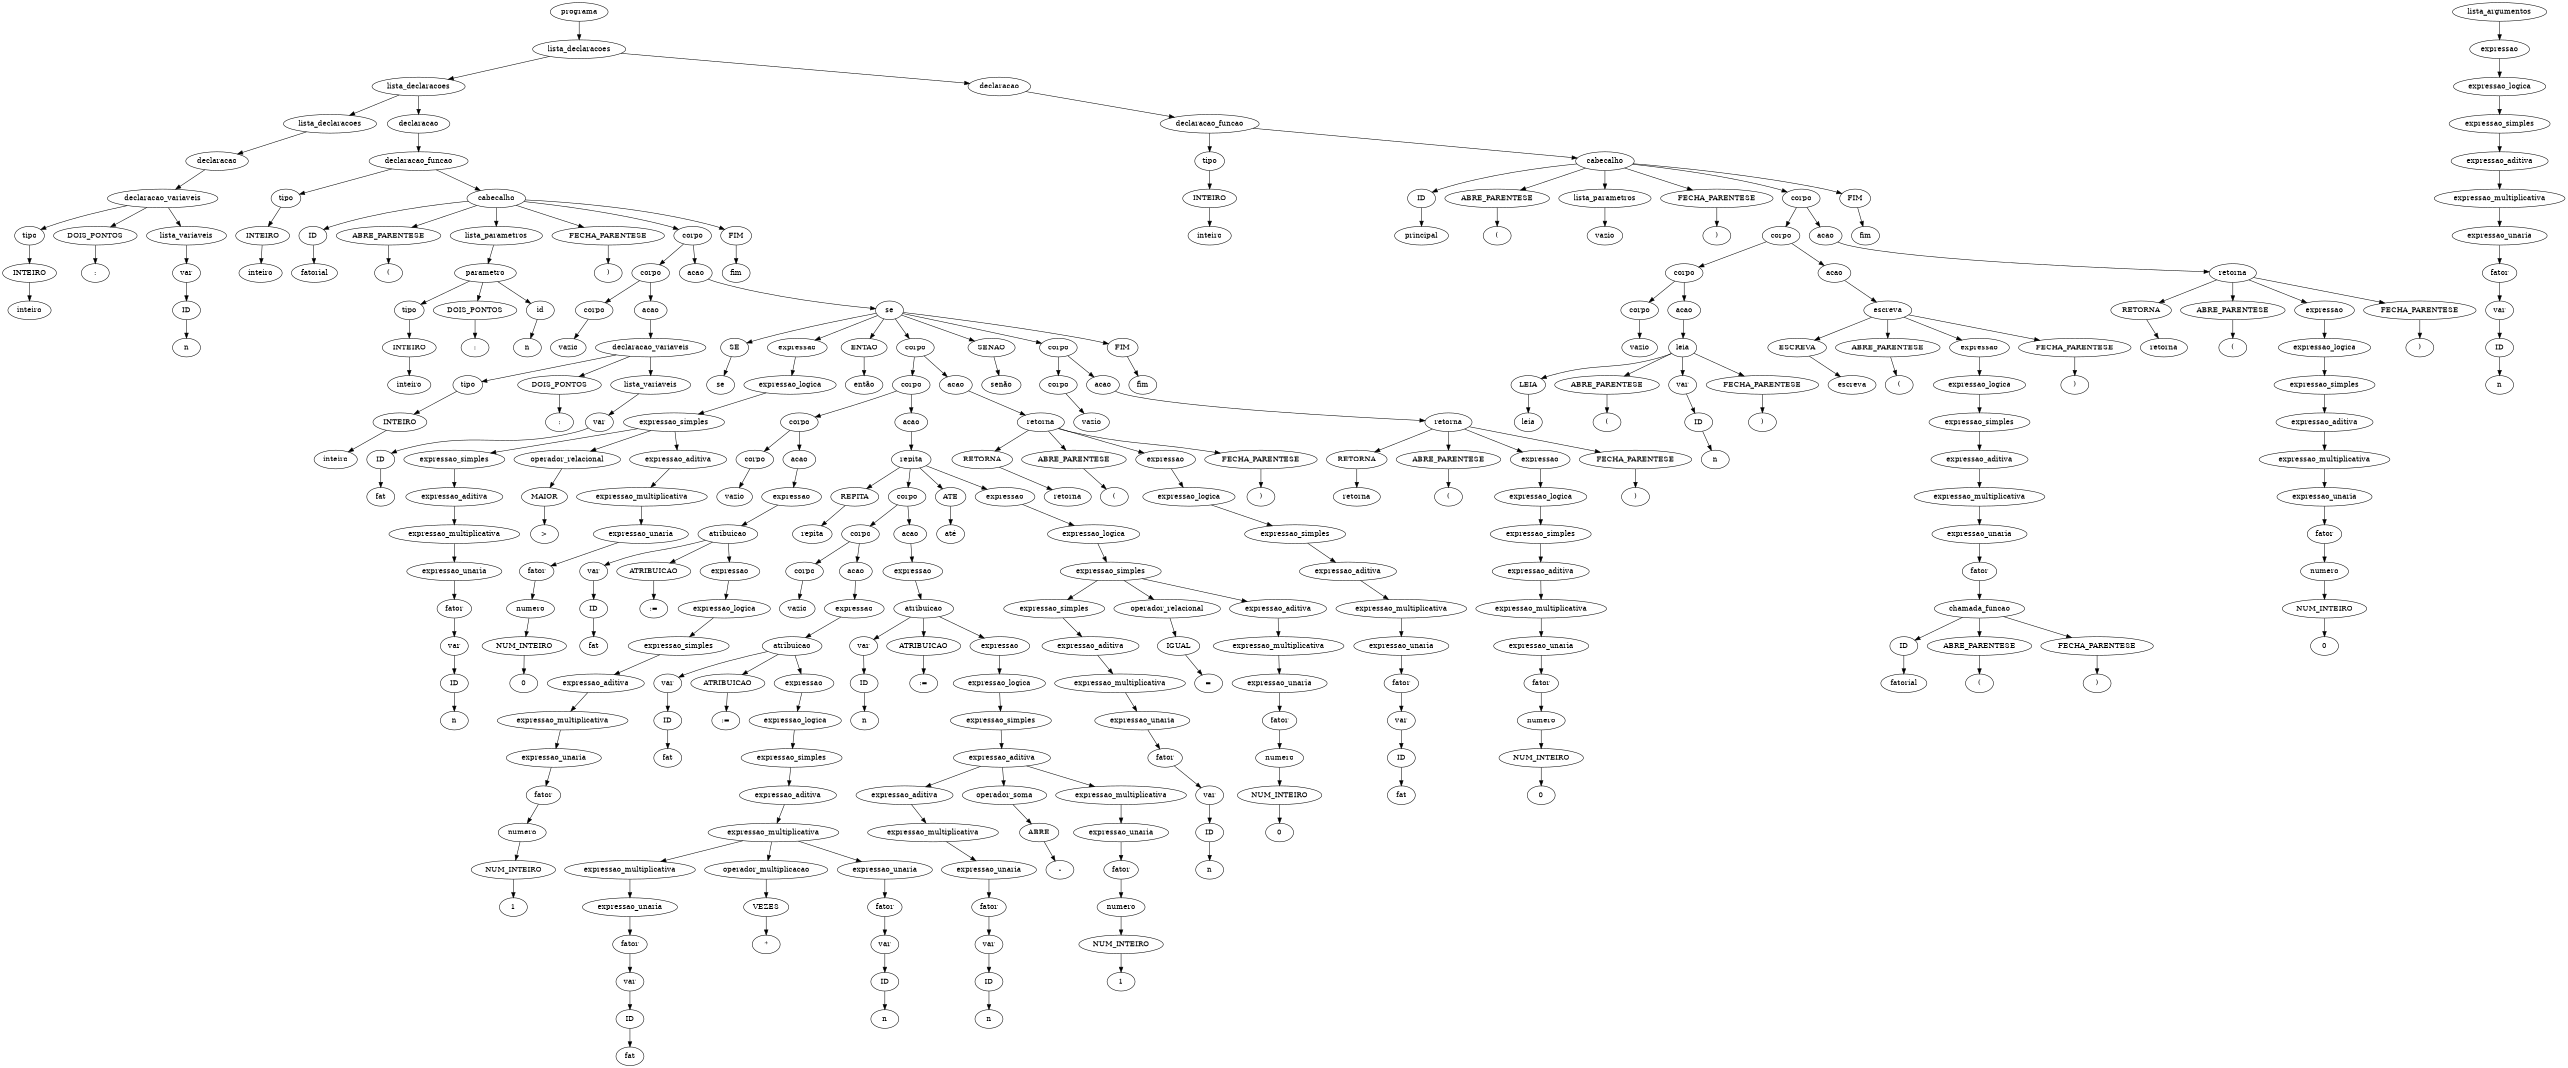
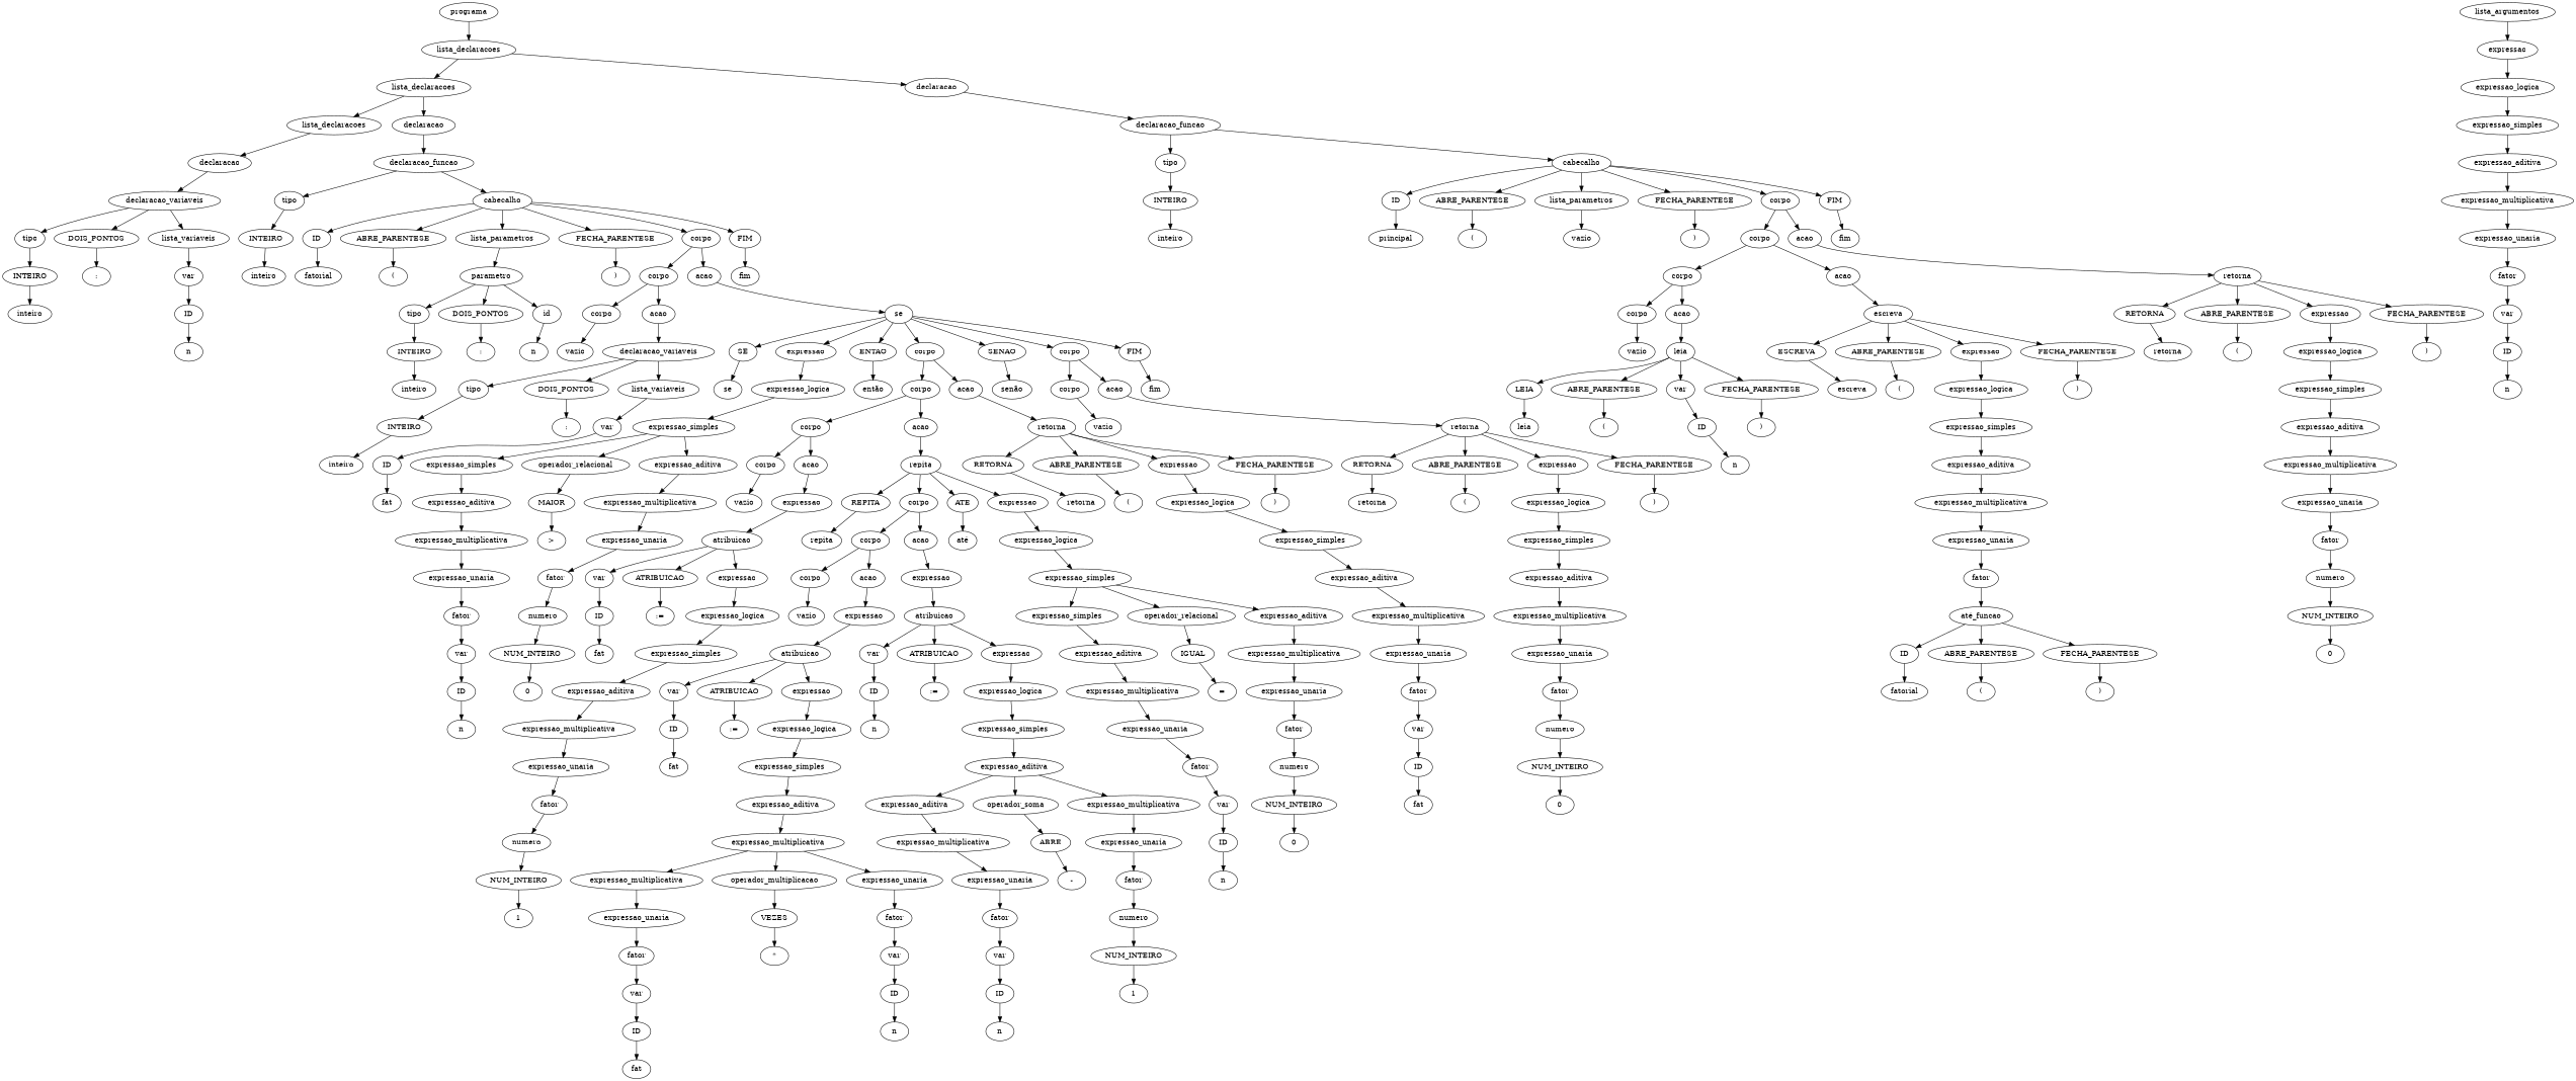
  digraph {
    n1 [label=programa]
    n2 [label=lista_declaracoes]
    n3 [label=lista_declaracoes]
    n4 [label=declaracao]
    n5 [label=lista_declaracoes]
    n6 [label=declaracao]
    n7 [label=declaracao_funcao]
    n8 [label=declaracao]
    n9 [label=declaracao_funcao]
    n10 [label=declaracao_variaveis]
    n11 [label=tipo]
    n12 [label=DOIS_PONTOS]
    n13 [label=lista_variaveis]
    n14 [label=INTEIRO]
    n15 [label=":"]
    n16 [label=var]
    n17 [label=inteiro]
    n18 [label=ID]
    n19 [label=n]
    n20 [label=tipo]
    n21 [label=cabecalho]
    n22 [label=INTEIRO]
    n23 [label=ID]
    n24 [label=ABRE_PARENTESE]
    n25 [label=lista_parametros]
    n26 [label=FECHA_PARENTESE]
    n27 [label=corpo]
    n28 [label=FIM]
    n29 [label=inteiro]
    n30 [label=fatorial]
    n31 [label="("]
    n32 [label=parametro]
    n33 [label=")"]
    n34 [label=corpo]
    n35 [label=acao]
    n36 [label=fim]
    n37 [label=tipo]
    n38 [label=DOIS_PONTOS]
    n39 [label=id]
    n40 [label=INTEIRO]
    n41 [label=":"]
    n42 [label=n]
    n43 [label=inteiro]
    n44 [label=corpo]
    n45 [label=acao]
    n46 [label=se]
    n47 [label=vazio]
    n48 [label=declaracao_variaveis]
    n49 [label=tipo]
    n50 [label=DOIS_PONTOS]
    n51 [label=lista_variaveis]
    n52 [label=INTEIRO]
    n53 [label=":"]
    n54 [label=var]
    n55 [label=inteiro]
    n56 [label=ID]
    n57 [label=fat]
    n58 [label=SE]
    n59 [label=expressao]
    n60 [label=ENTAO]
    n61 [label=corpo]
    n62 [label=SENAO]
    n63 [label=corpo]
    n64 [label=FIM]
    n65 [label=se]
    n66 [label=expressao_logica]
    n67 [label="então"]
    n68 [label=corpo]
    n69 [label=acao]
    n70 [label="senão"]
    n71 [label=corpo]
    n72 [label=acao]
    n73 [label=fim]
    n74 [label=expressao_simples]
    n75 [label=expressao_simples]
    n76 [label=operador_relacional]
    n77 [label=expressao_aditiva]
    n78 [label=expressao_aditiva]
    n79 [label=MAIOR]
    n80 [label=expressao_multiplicativa]
    n81 [label=expressao_multiplicativa]
    n82 [label=expressao_unaria]
    n83 [label=fator]
    n84 [label=var]
    n85 [label=ID]
    n86 [label=n]
    n87 [label=">"]
    n88 [label=expressao_unaria]
    n89 [label=fator]
    n90 [label=numero]
    n91 [label=NUM_INTEIRO]
    n92 [label=0]
    n93 [label=corpo]
    n94 [label=acao]
    n95 [label=retorna]
    n96 [label=corpo]
    n97 [label=acao]
    n98 [label=repita]
    n99 [label=vazio]
    n100 [label=expressao]
    n101 [label=atribuicao]
    n102 [label=var]
    n103 [label=ATRIBUICAO]
    n104 [label=expressao]
    n105 [label=ID]
    n106 [label=":="]
    n107 [label=expressao_logica]
    n108 [label=fat]
    n109 [label=expressao_simples]
    n110 [label=expressao_aditiva]
    n111 [label=expressao_multiplicativa]
    n112 [label=expressao_unaria]
    n113 [label=fator]
    n114 [label=numero]
    n115 [label=NUM_INTEIRO]
    n116 [label=1]
    n117 [label=REPITA]
    n118 [label=corpo]
    n119 [label=ATE]
    n120 [label=expressao]
    n121 [label=repita]
    n122 [label=corpo]
    n123 [label=acao]
    n124 [label="até"]
    n125 [label=expressao_logica]
    n126 [label=corpo]
    n127 [label=acao]
    n128 [label=expressao]
    n129 [label=vazio]
    n130 [label=expressao]
    n131 [label=atribuicao]
    n132 [label=var]
    n133 [label=ATRIBUICAO]
    n134 [label=expressao]
    n135 [label=ID]
    n136 [label=":="]
    n137 [label=expressao_logica]
    n138 [label=fat]
    n139 [label=expressao_simples]
    n140 [label=expressao_aditiva]
    n141 [label=expressao_multiplicativa]
    n142 [label=expressao_multiplicativa]
    n143 [label=operador_multiplicacao]
    n144 [label=expressao_unaria]
    n145 [label=expressao_unaria]
    n146 [label=VEZES]
    n147 [label=fator]
    n148 [label=fator]
    n149 [label=var]
    n150 [label=ID]
    n151 [label=fat]
    n152 [label="*"]
    n153 [label=var]
    n154 [label=ID]
    n155 [label=n]
    n156 [label=atribuicao]
    n157 [label=var]
    n158 [label=ATRIBUICAO]
    n159 [label=expressao]
    n160 [label=ID]
    n161 [label=":="]
    n162 [label=expressao_logica]
    n163 [label=n]
    n164 [label=expressao_simples]
    n165 [label=expressao_aditiva]
    n166 [label=expressao_aditiva]
    n167 [label=operador_soma]
    n168 [label=expressao_multiplicativa]
    n169 [label=expressao_multiplicativa]
    n170 [label=ABRE]
    n171 [label=expressao_unaria]
    n172 [label=expressao_unaria]
    n173 [label=fator]
    n174 [label=var]
    n175 [label=ID]
    n176 [label=n]
    n177 [label="-"]
    n178 [label=fator]
    n179 [label=numero]
    n180 [label=NUM_INTEIRO]
    n181 [label=1]
    n182 [label=expressao_simples]
    n183 [label=expressao_simples]
    n184 [label=operador_relacional]
    n185 [label=expressao_aditiva]
    n186 [label=expressao_aditiva]
    n187 [label=IGUAL]
    n188 [label=expressao_multiplicativa]
    n189 [label=expressao_multiplicativa]
    n190 [label=expressao_unaria]
    n191 [label=fator]
    n192 [label=var]
    n193 [label=ID]
    n194 [label=n]
    n195 [label="="]
    n196 [label=expressao_unaria]
    n197 [label=fator]
    n198 [label=numero]
    n199 [label=NUM_INTEIRO]
    n200 [label=0]
    n201 [label=RETORNA]
    n202 [label=ABRE_PARENTESE]
    n203 [label=expressao]
    n204 [label=FECHA_PARENTESE]
    n205 [label=retorna]
    n206 [label="("]
    n207 [label=expressao_logica]
    n208 [label=")"]
    n209 [label=expressao_simples]
    n210 [label=expressao_aditiva]
    n211 [label=expressao_multiplicativa]
    n212 [label=expressao_unaria]
    n213 [label=fator]
    n214 [label=var]
    n215 [label=ID]
    n216 [label=fat]
    n217 [label=vazio]
    n218 [label=retorna]
    n219 [label=RETORNA]
    n220 [label=ABRE_PARENTESE]
    n221 [label=expressao]
    n222 [label=FECHA_PARENTESE]
    n223 [label=retorna]
    n224 [label="("]
    n225 [label=expressao_logica]
    n226 [label=")"]
    n227 [label=expressao_simples]
    n228 [label=expressao_aditiva]
    n229 [label=expressao_multiplicativa]
    n230 [label=expressao_unaria]
    n231 [label=fator]
    n232 [label=numero]
    n233 [label=NUM_INTEIRO]
    n234 [label=0]
    n235 [label=tipo]
    n236 [label=cabecalho]
    n237 [label=INTEIRO]
    n238 [label=ID]
    n239 [label=ABRE_PARENTESE]
    n240 [label=lista_parametros]
    n241 [label=FECHA_PARENTESE]
    n242 [label=corpo]
    n243 [label=FIM]
    n244 [label=inteiro]
    n245 [label=principal]
    n246 [label="("]
    n247 [label=vazio]
    n248 [label=")"]
    n249 [label=corpo]
    n250 [label=acao]
    n251 [label=fim]
    n252 [label=corpo]
    n253 [label=acao]
    n254 [label=retorna]
    n255 [label=corpo]
    n256 [label=acao]
    n257 [label=escreva]
    n258 [label=vazio]
    n259 [label=leia]
    n260 [label=LEIA]
    n261 [label=ABRE_PARENTESE]
    n262 [label=var]
    n263 [label=FECHA_PARENTESE]
    n264 [label=leia]
    n265 [label="("]
    n266 [label=ID]
    n267 [label=")"]
    n268 [label=n]
    n269 [label=ESCREVA]
    n270 [label=ABRE_PARENTESE]
    n271 [label=expressao]
    n272 [label=FECHA_PARENTESE]
    n273 [label=escreva]
    n274 [label="("]
    n275 [label=expressao_logica]
    n276 [label=")"]
    n277 [label=expressao_simples]
    n278 [label=expressao_aditiva]
    n279 [label=expressao_multiplicativa]
    n280 [label=expressao_unaria]
    n281 [label=fator]
-   n282 [label=chamada_funcao]
+   n282 [label="até_funcao"]
    n283 [label=ID]
    n284 [label=ABRE_PARENTESE]
    n285 [label=FECHA_PARENTESE]
    n286 [label=fatorial]
    n287 [label="("]
    n288 [label=lista_argumentos]
    n289 [label=expressao]
    n290 [label=")"]
    n291 [label=expressao_logica]
    n292 [label=expressao_simples]
    n293 [label=expressao_aditiva]
    n294 [label=expressao_multiplicativa]
    n295 [label=expressao_unaria]
    n296 [label=fator]
    n297 [label=var]
    n298 [label=ID]
    n299 [label=n]
    n300 [label=RETORNA]
    n301 [label=ABRE_PARENTESE]
    n302 [label=expressao]
    n303 [label=FECHA_PARENTESE]
    n304 [label=retorna]
    n305 [label="("]
    n306 [label=expressao_logica]
    n307 [label=")"]
    n308 [label=expressao_simples]
    n309 [label=expressao_aditiva]
    n310 [label=expressao_multiplicativa]
    n311 [label=expressao_unaria]
    n312 [label=fator]
    n313 [label=numero]
    n314 [label=NUM_INTEIRO]
    n315 [label=0]
    n1 -> n2
    n2 -> n3
    n2 -> n4
    n3 -> n5
    n3 -> n6
    n4 -> n7
    n5 -> n8
    n6 -> n9
    n7 -> n235
    n7 -> n236
    n8 -> n10
    n9 -> n20
    n9 -> n21
    n10 -> n11
    n10 -> n12
    n10 -> n13
    n11 -> n14
    n12 -> n15
    n13 -> n16
    n14 -> n17
    n16 -> n18
    n18 -> n19
    n20 -> n22
    n21 -> n23
    n21 -> n24
    n21 -> n25
    n21 -> n26
    n21 -> n27
    n21 -> n28
    n22 -> n29
    n23 -> n30
    n24 -> n31
    n25 -> n32
    n26 -> n33
    n27 -> n34
    n27 -> n35
    n28 -> n36
    n32 -> n37
    n32 -> n38
    n32 -> n39
    n34 -> n44
    n34 -> n45
    n35 -> n46
    n37 -> n40
    n38 -> n41
    n39 -> n42
    n40 -> n43
    n44 -> n47
    n45 -> n48
    n46 -> n58
    n46 -> n59
    n46 -> n60
    n46 -> n61
    n46 -> n62
    n46 -> n63
    n46 -> n64
    n48 -> n49
    n48 -> n50
    n48 -> n51
    n49 -> n52
    n50 -> n53
    n51 -> n54
    n52 -> n55
    n54 -> n56
    n56 -> n57
    n58 -> n65
    n59 -> n66
    n60 -> n67
    n61 -> n68
    n61 -> n69
    n62 -> n70
    n63 -> n71
    n63 -> n72
    n64 -> n73
    n66 -> n74
    n68 -> n93
    n68 -> n94
    n69 -> n95
    n71 -> n217
    n72 -> n218
    n74 -> n75
    n74 -> n76
    n74 -> n77
    n75 -> n78
    n76 -> n79
    n77 -> n80
    n78 -> n81
    n79 -> n87
    n80 -> n88
    n81 -> n82
    n82 -> n83
    n83 -> n84
    n84 -> n85
    n85 -> n86
    n88 -> n89
    n89 -> n90
    n90 -> n91
    n91 -> n92
    n93 -> n96
    n93 -> n97
    n94 -> n98
    n95 -> n201
    n95 -> n202
    n95 -> n203
    n95 -> n204
    n96 -> n99
    n97 -> n100
    n98 -> n117
    n98 -> n118
    n98 -> n119
    n98 -> n120
    n100 -> n101
    n101 -> n102
    n101 -> n103
    n101 -> n104
    n102 -> n105
    n103 -> n106
    n104 -> n107
    n105 -> n108
    n107 -> n109
    n109 -> n110
    n110 -> n111
    n111 -> n112
    n112 -> n113
    n113 -> n114
    n114 -> n115
    n115 -> n116
    n117 -> n121
    n118 -> n122
    n118 -> n123
    n119 -> n124
    n120 -> n125
    n122 -> n126
    n122 -> n127
    n123 -> n128
    n125 -> n182
    n126 -> n129
    n127 -> n130
    n128 -> n156
    n130 -> n131
    n131 -> n132
    n131 -> n133
    n131 -> n134
    n132 -> n135
    n133 -> n136
    n134 -> n137
    n135 -> n138
    n137 -> n139
    n139 -> n140
    n140 -> n141
    n141 -> n142
    n141 -> n143
    n141 -> n144
    n142 -> n145
    n143 -> n146
    n144 -> n147
    n145 -> n148
    n146 -> n152
    n147 -> n153
    n148 -> n149
    n149 -> n150
    n150 -> n151
    n153 -> n154
    n154 -> n155
    n156 -> n157
    n156 -> n158
    n156 -> n159
    n157 -> n160
    n158 -> n161
    n159 -> n162
    n160 -> n163
    n162 -> n164
    n164 -> n165
    n165 -> n166
    n165 -> n167
    n165 -> n168
    n166 -> n169
    n167 -> n170
    n168 -> n171
    n169 -> n172
    n170 -> n177
    n171 -> n178
    n172 -> n173
    n173 -> n174
    n174 -> n175
    n175 -> n176
    n178 -> n179
    n179 -> n180
    n180 -> n181
    n182 -> n183
    n182 -> n184
    n182 -> n185
    n183 -> n186
    n184 -> n187
    n185 -> n188
    n186 -> n189
    n187 -> n195
    n188 -> n196
    n189 -> n190
    n190 -> n191
    n191 -> n192
    n192 -> n193
    n193 -> n194
    n196 -> n197
    n197 -> n198
    n198 -> n199
    n199 -> n200
    n201 -> n205
    n202 -> n206
    n203 -> n207
    n204 -> n208
    n207 -> n209
    n209 -> n210
    n210 -> n211
    n211 -> n212
    n212 -> n213
    n213 -> n214
    n214 -> n215
    n215 -> n216
    n218 -> n219
    n218 -> n220
    n218 -> n221
    n218 -> n222
    n219 -> n223
    n220 -> n224
    n221 -> n225
    n222 -> n226
    n225 -> n227
    n227 -> n228
    n228 -> n229
    n229 -> n230
    n230 -> n231
    n231 -> n232
    n232 -> n233
    n233 -> n234
    n235 -> n237
    n236 -> n238
    n236 -> n239
    n236 -> n240
    n236 -> n241
    n236 -> n242
    n236 -> n243
    n237 -> n244
    n238 -> n245
    n239 -> n246
    n240 -> n247
    n241 -> n248
    n242 -> n249
    n242 -> n250
    n243 -> n251
    n249 -> n252
    n249 -> n253
    n250 -> n254
    n252 -> n255
    n252 -> n256
    n253 -> n257
    n254 -> n300
    n254 -> n301
    n254 -> n302
    n254 -> n303
    n255 -> n258
    n256 -> n259
    n257 -> n269
    n257 -> n270
    n257 -> n271
    n257 -> n272
    n259 -> n260
    n259 -> n261
    n259 -> n262
    n259 -> n263
    n260 -> n264
    n261 -> n265
    n262 -> n266
    n263 -> n267
    n266 -> n268
    n269 -> n273
    n270 -> n274
    n271 -> n275
    n272 -> n276
    n275 -> n277
    n277 -> n278
    n278 -> n279
    n279 -> n280
    n280 -> n281
    n281 -> n282
    n282 -> n283
    n282 -> n284
    n282 -> n285
    n283 -> n286
    n284 -> n287
    n285 -> n290
    n288 -> n289
    n289 -> n291
    n291 -> n292
    n292 -> n293
    n293 -> n294
    n294 -> n295
    n295 -> n296
    n296 -> n297
    n297 -> n298
    n298 -> n299
    n300 -> n304
    n301 -> n305
    n302 -> n306
    n303 -> n307
    n306 -> n308
    n308 -> n309
    n309 -> n310
    n310 -> n311
    n311 -> n312
    n312 -> n313
    n313 -> n314
    n314 -> n315
  }
